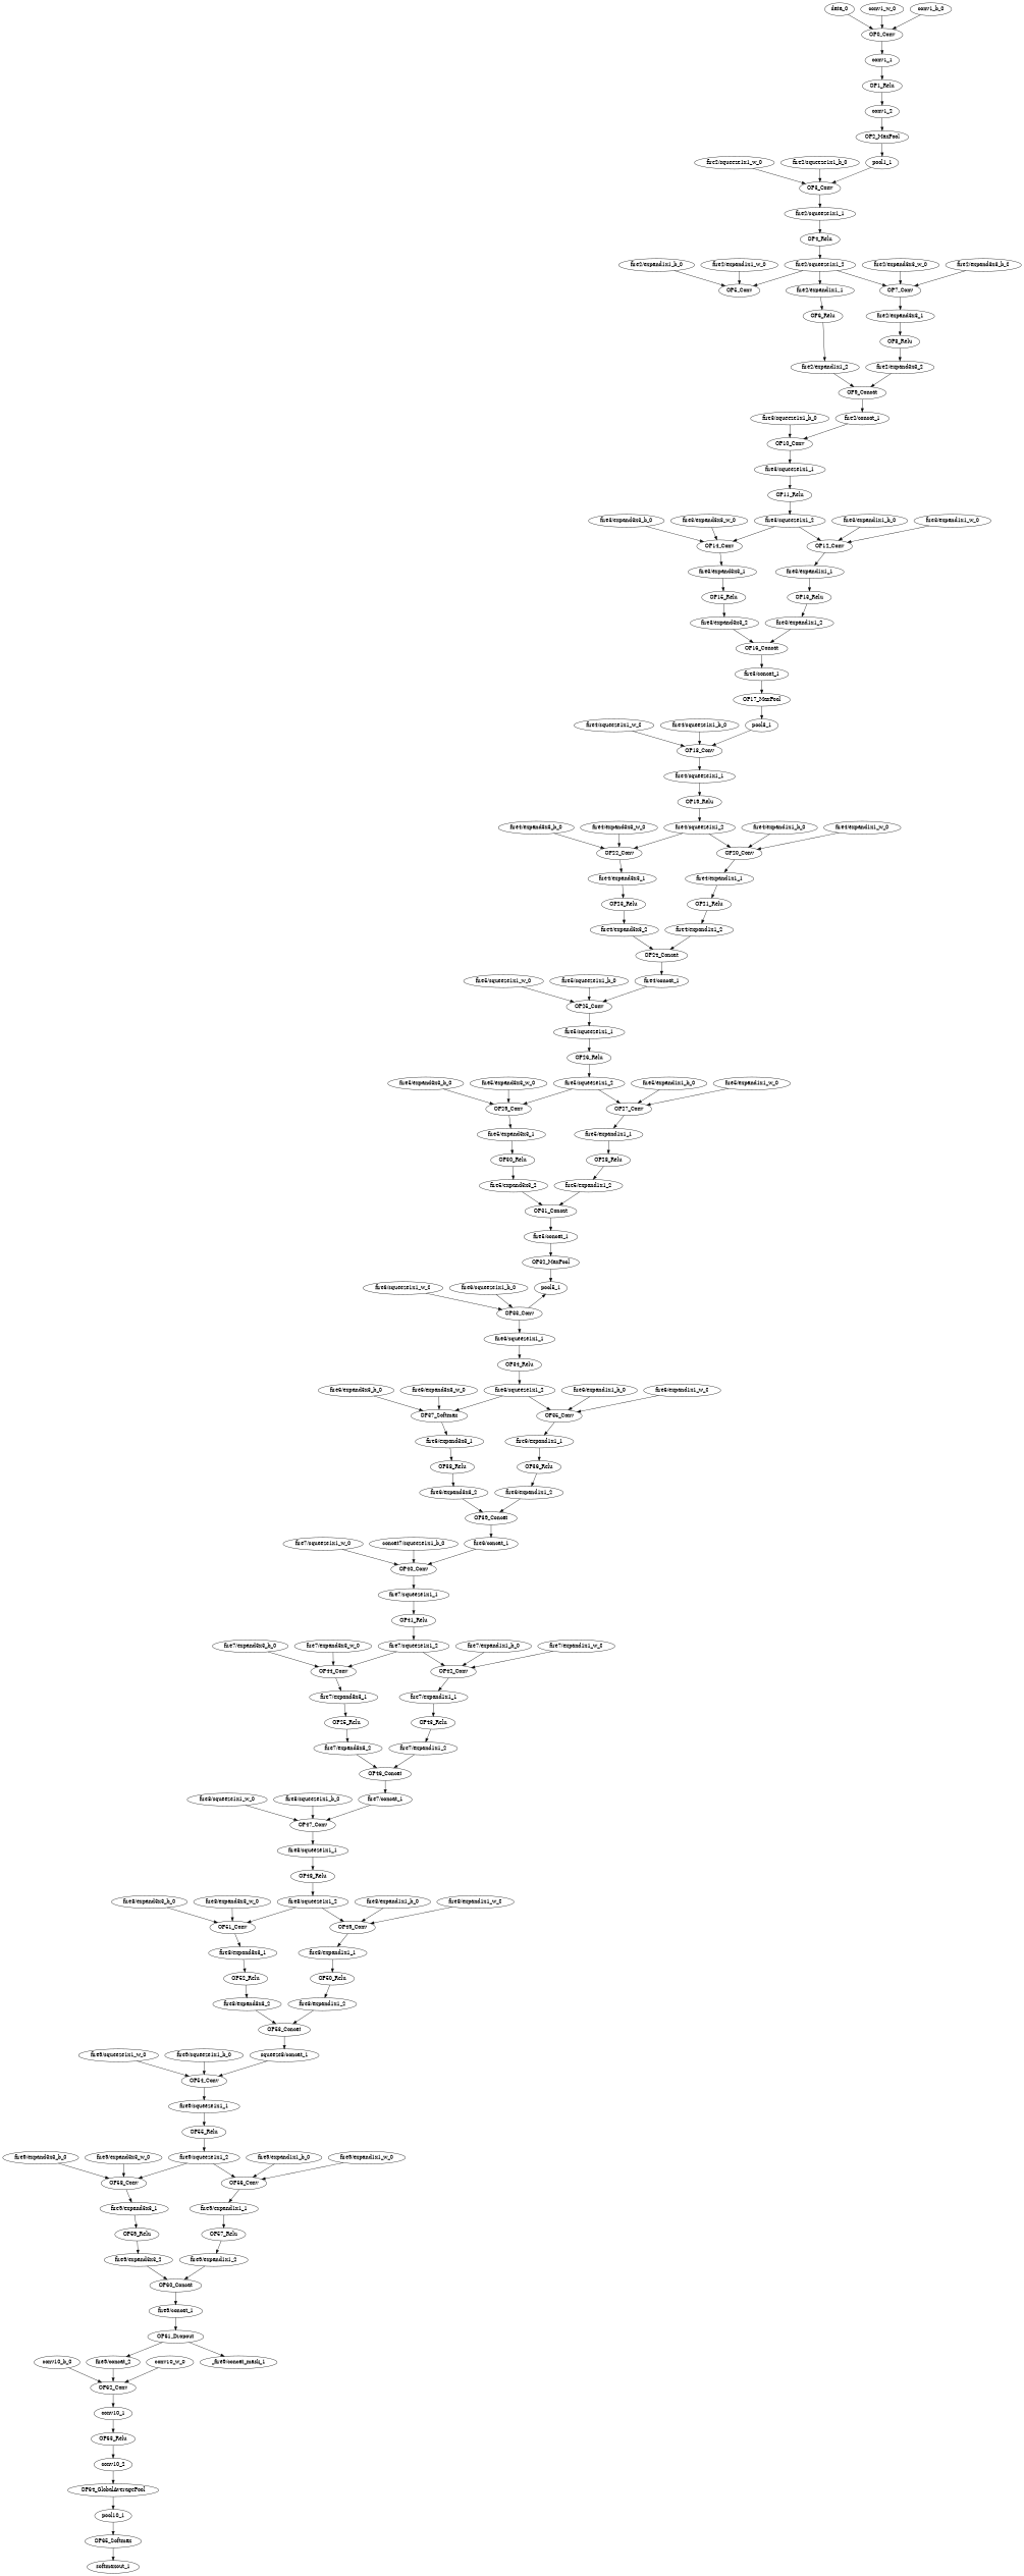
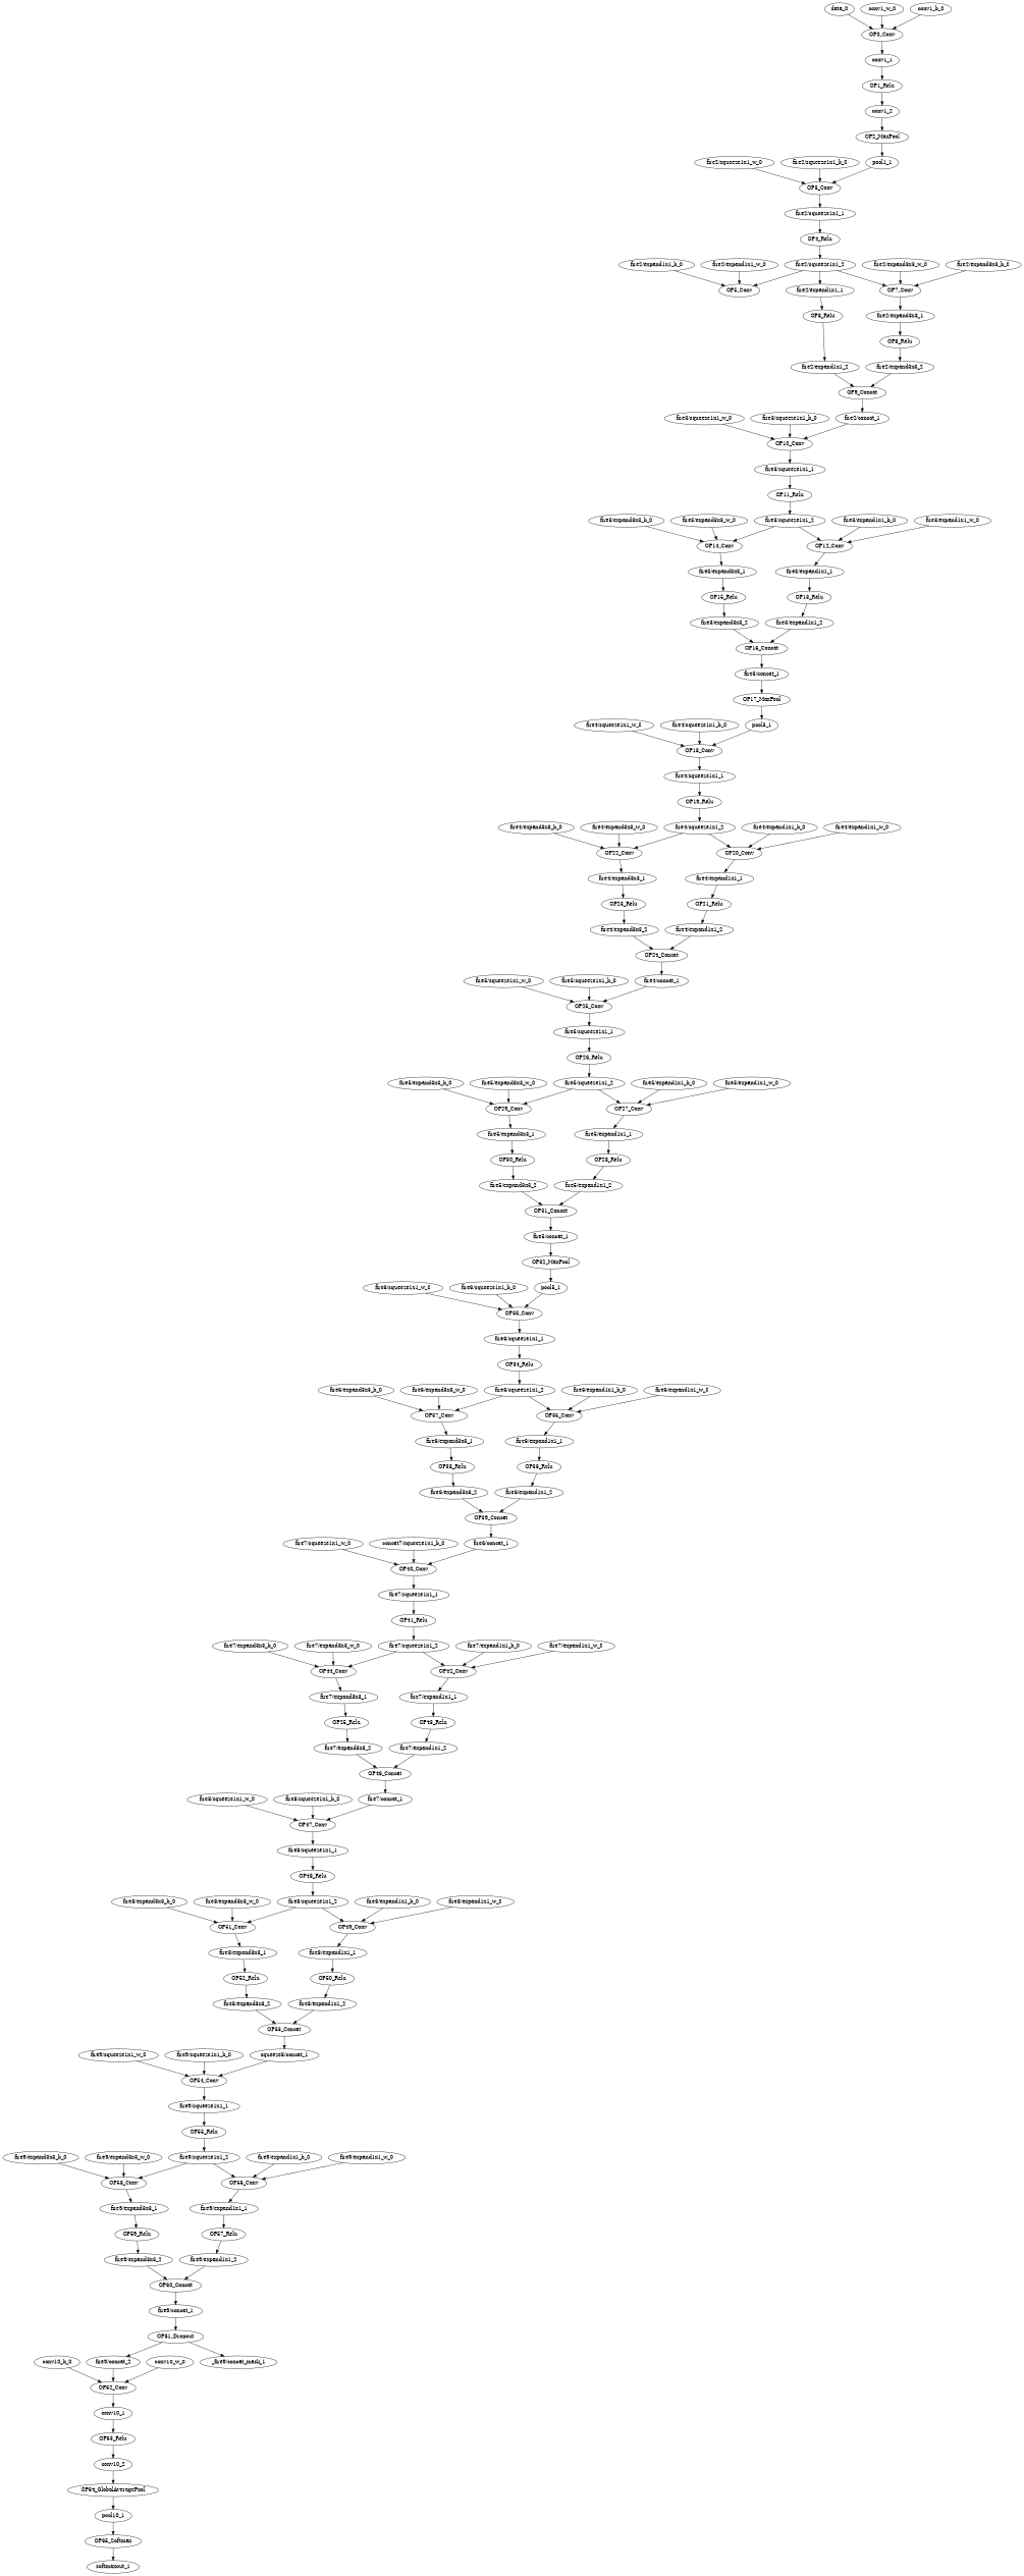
  digraph {
    OP0_Conv
    conv1_1
    OP1_Relu
    data_0
    conv1_w_0
    conv1_b_0
    conv1_2
    OP2_MaxPool
    pool1_1
    OP3_Conv
    "fire2/squeeze1x1_1"
    OP4_Relu
    "fire2/squeeze1x1_w_0"
    "fire2/squeeze1x1_b_0"
    "fire2/squeeze1x1_2"
    OP5_Conv
    OP7_Conv
    "fire2/expand1x1_1"
    "fire2/expand3x3_1"
    OP6_Relu
    "fire2/expand1x1_w_0"
    "fire2/expand1x1_b_0"
    "fire2/expand1x1_2"
    OP9_Concat
    "fire2/concat_1"
    OP8_Relu
    "fire2/expand3x3_w_0"
    "fire2/expand3x3_b_0"
    "fire2/expand3x3_2"
    OP10_Conv
    "fire3/squeeze1x1_1"
    OP11_Relu
+   "fire3/squeeze1x1_w_0"
    "fire3/squeeze1x1_b_0"
    "fire3/squeeze1x1_2"
    OP12_Conv
    OP14_Conv
    "fire3/expand1x1_1"
    "fire3/expand3x3_1"
    OP13_Relu
    "fire3/expand1x1_w_0"
    "fire3/expand1x1_b_0"
    "fire3/expand1x1_2"
    OP16_Concat
    "fire3/concat_1"
    OP15_Relu
    "fire3/expand3x3_w_0"
    "fire3/expand3x3_b_0"
    "fire3/expand3x3_2"
    OP17_MaxPool
    pool3_1
    OP18_Conv
    "fire4/squeeze1x1_1"
    OP19_Relu
    "fire4/squeeze1x1_w_0"
    "fire4/squeeze1x1_b_0"
    "fire4/squeeze1x1_2"
    OP20_Conv
    OP22_Conv
    "fire4/expand1x1_1"
    "fire4/expand3x3_1"
    OP21_Relu
    "fire4/expand1x1_w_0"
    "fire4/expand1x1_b_0"
    "fire4/expand1x1_2"
    OP24_Concat
    "fire4/concat_1"
    OP23_Relu
    "fire4/expand3x3_w_0"
    "fire4/expand3x3_b_0"
    "fire4/expand3x3_2"
    OP25_Conv
    "fire5/squeeze1x1_1"
    OP26_Relu
    "fire5/squeeze1x1_w_0"
    "fire5/squeeze1x1_b_0"
    "fire5/squeeze1x1_2"
    OP27_Conv
    OP29_Conv
    "fire5/expand1x1_1"
    "fire5/expand3x3_1"
    OP28_Relu
    "fire5/expand1x1_w_0"
    "fire5/expand1x1_b_0"
    "fire5/expand1x1_2"
    OP31_Concat
    "fire5/concat_1"
    OP30_Relu
    "fire5/expand3x3_w_0"
    "fire5/expand3x3_b_0"
    "fire5/expand3x3_2"
    OP32_MaxPool
    pool5_1
    OP33_Conv
    "fire6/squeeze1x1_1"
    OP34_Relu
    "fire6/squeeze1x1_w_0"
    "fire6/squeeze1x1_b_0"
    "fire6/squeeze1x1_2"
    OP35_Conv
-   OP37_Conv [label=OP37_Softmax]
+   OP37_Conv
    "fire6/expand1x1_1"
    "fire6/expand3x3_1"
    OP36_Relu
    "fire6/expand1x1_w_0"
    "fire6/expand1x1_b_0"
    "fire6/expand1x1_2"
    OP39_Concat
    "fire6/concat_1"
    OP38_Relu
    "fire6/expand3x3_w_0"
    "fire6/expand3x3_b_0"
    "fire6/expand3x3_2"
    OP40_Conv
    "fire7/squeeze1x1_1"
    OP41_Relu
    "fire7/squeeze1x1_w_0"
    n118 [label="concat7/squeeze1x1_b_0"]
    "fire7/squeeze1x1_2"
    OP42_Conv
    OP44_Conv
    "fire7/expand1x1_1"
    "fire7/expand3x3_1"
    OP43_Relu
    "fire7/expand1x1_w_0"
    "fire7/expand1x1_b_0"
    "fire7/expand1x1_2"
    OP46_Concat
    "fire7/concat_1"
    n130 [label=OP25_Relu]
    "fire7/expand3x3_w_0"
    "fire7/expand3x3_b_0"
    "fire7/expand3x3_2"
    OP47_Conv
    "fire8/squeeze1x1_1"
    OP48_Relu
    "fire8/squeeze1x1_w_0"
    "fire8/squeeze1x1_b_0"
    "fire8/squeeze1x1_2"
    OP49_Conv
    OP51_Conv
    "fire8/expand1x1_1"
    "fire8/expand3x3_1"
    OP50_Relu
    "fire8/expand1x1_w_0"
    "fire8/expand1x1_b_0"
    "fire8/expand1x1_2"
    OP53_Concat
    n149 [label="squeeze8/concat_1"]
    OP52_Relu
    "fire8/expand3x3_w_0"
    "fire8/expand3x3_b_0"
    "fire8/expand3x3_2"
    OP54_Conv
    "fire9/squeeze1x1_1"
    OP55_Relu
    "fire9/squeeze1x1_w_0"
    "fire9/squeeze1x1_b_0"
    "fire9/squeeze1x1_2"
    OP56_Conv
    OP58_Conv
    "fire9/expand1x1_1"
    "fire9/expand3x3_1"
    OP57_Relu
    "fire9/expand1x1_w_0"
    "fire9/expand1x1_b_0"
    "fire9/expand1x1_2"
    OP60_Concat
    "fire9/concat_1"
    OP59_Relu
    "fire9/expand3x3_w_0"
    "fire9/expand3x3_b_0"
    "fire9/expand3x3_2"
    OP61_Dropout
    "fire9/concat_2"
    "_fire9/concat_mask_1"
    OP62_Conv
    conv10_1
    OP63_Relu
    conv10_w_0
    conv10_b_0
    conv10_2
    OP64_GlobalAveragePool
    pool10_1
    OP65_Softmax
    softmaxout_1
    OP0_Conv -> conv1_1
    conv1_1 -> OP1_Relu
    OP1_Relu -> conv1_2
    data_0 -> OP0_Conv
    conv1_w_0 -> OP0_Conv
    conv1_b_0 -> OP0_Conv
    conv1_2 -> OP2_MaxPool
    OP2_MaxPool -> pool1_1
    pool1_1 -> OP3_Conv
    OP3_Conv -> "fire2/squeeze1x1_1"
    "fire2/squeeze1x1_1" -> OP4_Relu
    OP4_Relu -> "fire2/squeeze1x1_2"
    "fire2/squeeze1x1_w_0" -> OP3_Conv
    "fire2/squeeze1x1_b_0" -> OP3_Conv
    "fire2/squeeze1x1_2" -> OP5_Conv
    "fire2/squeeze1x1_2" -> OP7_Conv
    "fire2/squeeze1x1_2" -> "fire2/expand1x1_1"
    OP7_Conv -> "fire2/expand3x3_1"
    "fire2/expand1x1_1" -> OP6_Relu
    "fire2/expand3x3_1" -> OP8_Relu
    OP6_Relu -> "fire2/expand1x1_2"
    "fire2/expand1x1_w_0" -> OP5_Conv
    "fire2/expand1x1_b_0" -> OP5_Conv
    "fire2/expand1x1_2" -> OP9_Concat
    OP9_Concat -> "fire2/concat_1"
    "fire2/concat_1" -> OP10_Conv
    OP8_Relu -> "fire2/expand3x3_2"
    "fire2/expand3x3_w_0" -> OP7_Conv
    "fire2/expand3x3_b_0" -> OP7_Conv
    "fire2/expand3x3_2" -> OP9_Concat
    OP10_Conv -> "fire3/squeeze1x1_1"
    "fire3/squeeze1x1_1" -> OP11_Relu
    OP11_Relu -> "fire3/squeeze1x1_2"
+   "fire3/squeeze1x1_w_0" -> OP10_Conv
    "fire3/squeeze1x1_b_0" -> OP10_Conv
    "fire3/squeeze1x1_2" -> OP12_Conv
    "fire3/squeeze1x1_2" -> OP14_Conv
    OP12_Conv -> "fire3/expand1x1_1"
    OP14_Conv -> "fire3/expand3x3_1"
    "fire3/expand1x1_1" -> OP13_Relu
    "fire3/expand3x3_1" -> OP15_Relu
    OP13_Relu -> "fire3/expand1x1_2"
    "fire3/expand1x1_w_0" -> OP12_Conv
    "fire3/expand1x1_b_0" -> OP12_Conv
    "fire3/expand1x1_2" -> OP16_Concat
    OP16_Concat -> "fire3/concat_1"
    "fire3/concat_1" -> OP17_MaxPool
    OP15_Relu -> "fire3/expand3x3_2"
    "fire3/expand3x3_w_0" -> OP14_Conv
    "fire3/expand3x3_b_0" -> OP14_Conv
    "fire3/expand3x3_2" -> OP16_Concat
    OP17_MaxPool -> pool3_1
    pool3_1 -> OP18_Conv
    OP18_Conv -> "fire4/squeeze1x1_1"
    "fire4/squeeze1x1_1" -> OP19_Relu
    OP19_Relu -> "fire4/squeeze1x1_2"
    "fire4/squeeze1x1_w_0" -> OP18_Conv
    "fire4/squeeze1x1_b_0" -> OP18_Conv
    "fire4/squeeze1x1_2" -> OP20_Conv
    "fire4/squeeze1x1_2" -> OP22_Conv
    OP20_Conv -> "fire4/expand1x1_1"
    OP22_Conv -> "fire4/expand3x3_1"
    "fire4/expand1x1_1" -> OP21_Relu
    "fire4/expand3x3_1" -> OP23_Relu
    OP21_Relu -> "fire4/expand1x1_2"
    "fire4/expand1x1_w_0" -> OP20_Conv
    "fire4/expand1x1_b_0" -> OP20_Conv
    "fire4/expand1x1_2" -> OP24_Concat
    OP24_Concat -> "fire4/concat_1"
    "fire4/concat_1" -> OP25_Conv
    OP23_Relu -> "fire4/expand3x3_2"
    "fire4/expand3x3_w_0" -> OP22_Conv
    "fire4/expand3x3_b_0" -> OP22_Conv
    "fire4/expand3x3_2" -> OP24_Concat
    OP25_Conv -> "fire5/squeeze1x1_1"
    "fire5/squeeze1x1_1" -> OP26_Relu
    OP26_Relu -> "fire5/squeeze1x1_2"
    "fire5/squeeze1x1_w_0" -> OP25_Conv
    "fire5/squeeze1x1_b_0" -> OP25_Conv
    "fire5/squeeze1x1_2" -> OP27_Conv
    "fire5/squeeze1x1_2" -> OP29_Conv
    OP27_Conv -> "fire5/expand1x1_1"
    OP29_Conv -> "fire5/expand3x3_1"
    "fire5/expand1x1_1" -> OP28_Relu
    "fire5/expand3x3_1" -> OP30_Relu
    OP28_Relu -> "fire5/expand1x1_2"
    "fire5/expand1x1_w_0" -> OP27_Conv
    "fire5/expand1x1_b_0" -> OP27_Conv
    "fire5/expand1x1_2" -> OP31_Concat
    OP31_Concat -> "fire5/concat_1"
    "fire5/concat_1" -> OP32_MaxPool
    OP30_Relu -> "fire5/expand3x3_2"
    "fire5/expand3x3_w_0" -> OP29_Conv
    "fire5/expand3x3_b_0" -> OP29_Conv
    "fire5/expand3x3_2" -> OP31_Concat
    OP32_MaxPool -> pool5_1
-   OP33_Conv -> pool5_1
+   pool5_1 -> OP33_Conv
    OP33_Conv -> "fire6/squeeze1x1_1"
    "fire6/squeeze1x1_1" -> OP34_Relu
    OP34_Relu -> "fire6/squeeze1x1_2"
    "fire6/squeeze1x1_w_0" -> OP33_Conv
    "fire6/squeeze1x1_b_0" -> OP33_Conv
    "fire6/squeeze1x1_2" -> OP35_Conv
    "fire6/squeeze1x1_2" -> OP37_Conv
    OP35_Conv -> "fire6/expand1x1_1"
    OP37_Conv -> "fire6/expand3x3_1"
    "fire6/expand1x1_1" -> OP36_Relu
    "fire6/expand3x3_1" -> OP38_Relu
    OP36_Relu -> "fire6/expand1x1_2"
    "fire6/expand1x1_w_0" -> OP35_Conv
    "fire6/expand1x1_b_0" -> OP35_Conv
    "fire6/expand1x1_2" -> OP39_Concat
    OP39_Concat -> "fire6/concat_1"
    "fire6/concat_1" -> OP40_Conv
    OP38_Relu -> "fire6/expand3x3_2"
    "fire6/expand3x3_w_0" -> OP37_Conv
    "fire6/expand3x3_b_0" -> OP37_Conv
    "fire6/expand3x3_2" -> OP39_Concat
    OP40_Conv -> "fire7/squeeze1x1_1"
    "fire7/squeeze1x1_1" -> OP41_Relu
    OP41_Relu -> "fire7/squeeze1x1_2"
    "fire7/squeeze1x1_w_0" -> OP40_Conv
    n118 -> OP40_Conv
    "fire7/squeeze1x1_2" -> OP42_Conv
    "fire7/squeeze1x1_2" -> OP44_Conv
    OP42_Conv -> "fire7/expand1x1_1"
    OP44_Conv -> "fire7/expand3x3_1"
    "fire7/expand1x1_1" -> OP43_Relu
    "fire7/expand3x3_1" -> n130
    OP43_Relu -> "fire7/expand1x1_2"
    "fire7/expand1x1_w_0" -> OP42_Conv
    "fire7/expand1x1_b_0" -> OP42_Conv
    "fire7/expand1x1_2" -> OP46_Concat
    OP46_Concat -> "fire7/concat_1"
    "fire7/concat_1" -> OP47_Conv
    n130 -> "fire7/expand3x3_2"
    "fire7/expand3x3_w_0" -> OP44_Conv
    "fire7/expand3x3_b_0" -> OP44_Conv
    "fire7/expand3x3_2" -> OP46_Concat
    OP47_Conv -> "fire8/squeeze1x1_1"
    "fire8/squeeze1x1_1" -> OP48_Relu
    OP48_Relu -> "fire8/squeeze1x1_2"
    "fire8/squeeze1x1_w_0" -> OP47_Conv
    "fire8/squeeze1x1_b_0" -> OP47_Conv
    "fire8/squeeze1x1_2" -> OP49_Conv
    "fire8/squeeze1x1_2" -> OP51_Conv
    OP49_Conv -> "fire8/expand1x1_1"
    OP51_Conv -> "fire8/expand3x3_1"
    "fire8/expand1x1_1" -> OP50_Relu
    "fire8/expand3x3_1" -> OP52_Relu
    OP50_Relu -> "fire8/expand1x1_2"
    "fire8/expand1x1_w_0" -> OP49_Conv
    "fire8/expand1x1_b_0" -> OP49_Conv
    "fire8/expand1x1_2" -> OP53_Concat
    OP53_Concat -> n149
    n149 -> OP54_Conv
    OP52_Relu -> "fire8/expand3x3_2"
    "fire8/expand3x3_w_0" -> OP51_Conv
    "fire8/expand3x3_b_0" -> OP51_Conv
    "fire8/expand3x3_2" -> OP53_Concat
    OP54_Conv -> "fire9/squeeze1x1_1"
    "fire9/squeeze1x1_1" -> OP55_Relu
    OP55_Relu -> "fire9/squeeze1x1_2"
    "fire9/squeeze1x1_w_0" -> OP54_Conv
    "fire9/squeeze1x1_b_0" -> OP54_Conv
    "fire9/squeeze1x1_2" -> OP56_Conv
    "fire9/squeeze1x1_2" -> OP58_Conv
    OP56_Conv -> "fire9/expand1x1_1"
    OP58_Conv -> "fire9/expand3x3_1"
    "fire9/expand1x1_1" -> OP57_Relu
    "fire9/expand3x3_1" -> OP59_Relu
    OP57_Relu -> "fire9/expand1x1_2"
    "fire9/expand1x1_w_0" -> OP56_Conv
    "fire9/expand1x1_b_0" -> OP56_Conv
    "fire9/expand1x1_2" -> OP60_Concat
    OP60_Concat -> "fire9/concat_1"
    "fire9/concat_1" -> OP61_Dropout
    OP59_Relu -> "fire9/expand3x3_2"
    "fire9/expand3x3_w_0" -> OP58_Conv
    "fire9/expand3x3_b_0" -> OP58_Conv
    "fire9/expand3x3_2" -> OP60_Concat
    OP61_Dropout -> "fire9/concat_2"
    OP61_Dropout -> "_fire9/concat_mask_1"
    "fire9/concat_2" -> OP62_Conv
    OP62_Conv -> conv10_1
    conv10_1 -> OP63_Relu
    OP63_Relu -> conv10_2
    conv10_w_0 -> OP62_Conv
    conv10_b_0 -> OP62_Conv
    conv10_2 -> OP64_GlobalAveragePool
    OP64_GlobalAveragePool -> pool10_1
    pool10_1 -> OP65_Softmax
    OP65_Softmax -> softmaxout_1
  }
